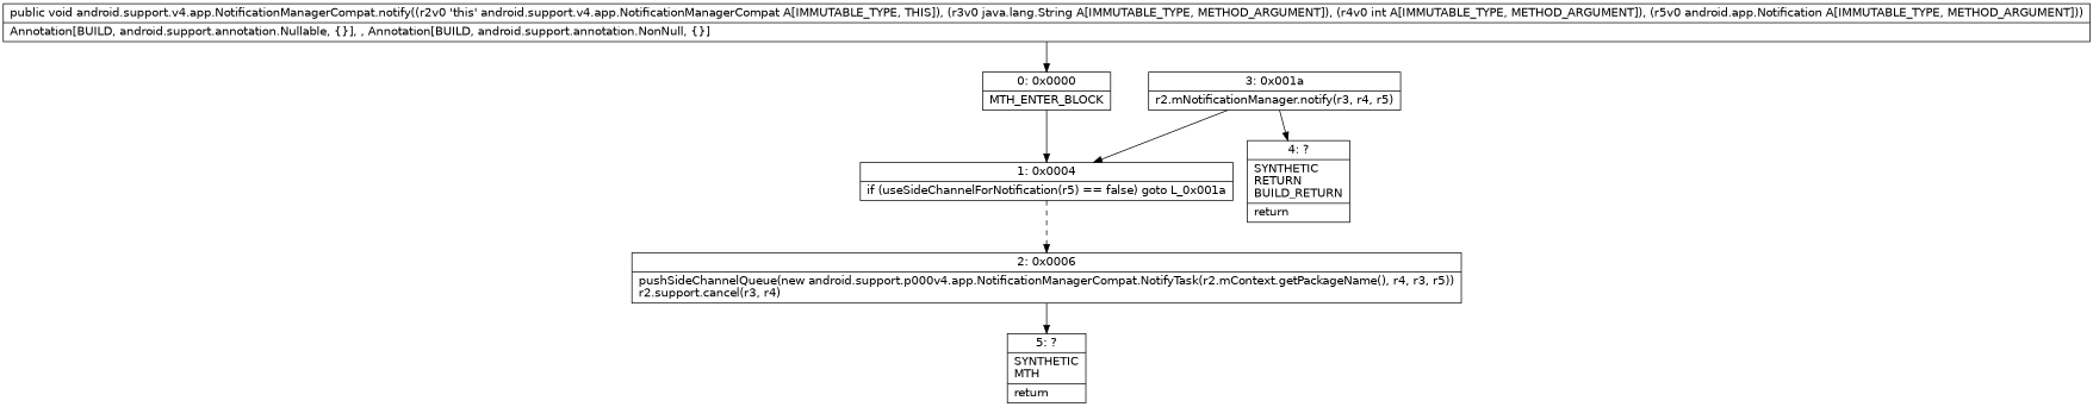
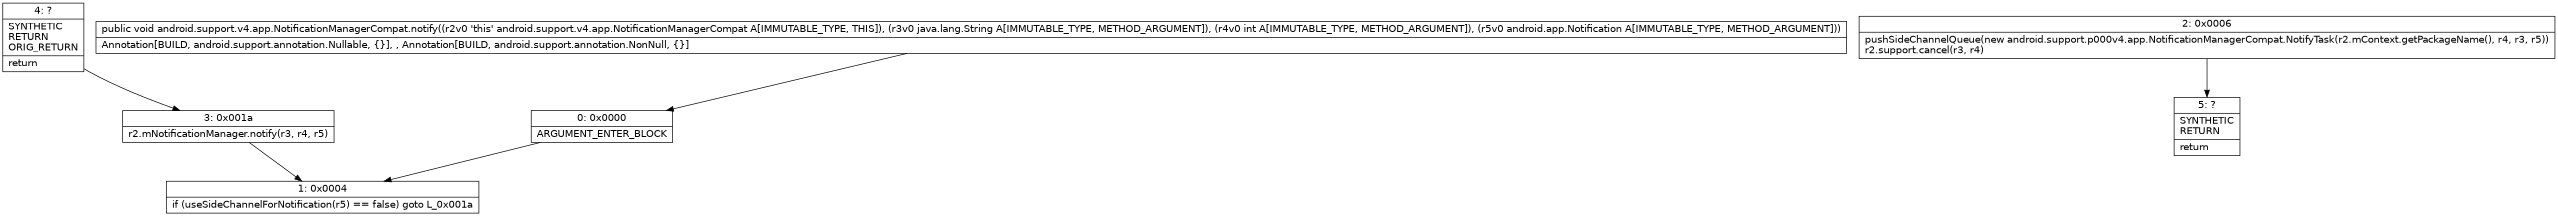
  digraph {
    fontname="DejaVu Sans"
    node [fontname="DejaVu Sans" shape=record]
    edge [fontname="DejaVu Sans"]
-   n1 [label="{0\:\ 0x0000|MTH_ENTER_BLOCK\l}"]
+   n1 [label="{0\:\ 0x0000|ARGUMENT_ENTER_BLOCK\l}"]
    n2 [label="{1\:\ 0x0004|if (useSideChannelForNotification(r5) == false) goto L_0x001a\l}"]
    n3 [label="{2\:\ 0x0006|pushSideChannelQueue(new android.support.p000v4.app.NotificationManagerCompat.NotifyTask(r2.mContext.getPackageName(), r4, r3, r5))\lr2.support.cancel(r3, r4)\l}"]
-   n4 [label="{5\:\ ?|SYNTHETIC\lMTH\l|return\l}"]
+   n4 [label="{5\:\ ?|SYNTHETIC\lRETURN\l|return\l}"]
    n5 [label="{3\:\ 0x001a|r2.mNotificationManager.notify(r3, r4, r5)\l}"]
-   n6 [label="{4\:\ ?|SYNTHETIC\lRETURN\lBUILD_RETURN\l|return\l}"]
+   n6 [label="{4\:\ ?|SYNTHETIC\lRETURN\lORIG_RETURN\l|return\l}"]
    n7 [label="{public void android.support.v4.app.NotificationManagerCompat.notify((r2v0 'this' android.support.v4.app.NotificationManagerCompat A[IMMUTABLE_TYPE, THIS]), (r3v0 java.lang.String A[IMMUTABLE_TYPE, METHOD_ARGUMENT]), (r4v0 int A[IMMUTABLE_TYPE, METHOD_ARGUMENT]), (r5v0 android.app.Notification A[IMMUTABLE_TYPE, METHOD_ARGUMENT]))  | Annotation[BUILD, android.support.annotation.Nullable, \{\}], , Annotation[BUILD, android.support.annotation.NonNull, \{\}]\l}"]
    n1 -> n2
-   n2 -> n3 [style=dashed]
    n3 -> n4
    n5 -> n2
-   n5 -> n6
+   n6 -> n5
    n7 -> n1
  }
